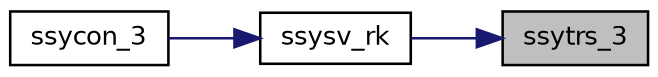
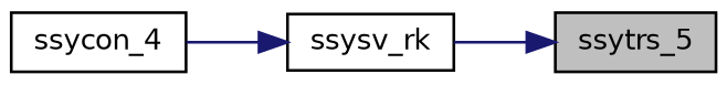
  digraph {
    rankdir=RL
    node [color=black fillcolor=white fontname=Helvetica fontsize=10 shape=record style=filled]
    edge [color=midnightblue dir=back fontname=Helvetica fontsize=10 labelfontname=Helvetica labelfontsize=10 style=solid]
-   n1 [fillcolor=grey75 fontcolor=black height=0.2 label=ssytrs_3 width=0.4]
+   n1 [fillcolor=grey75 fontcolor=black height=0.2 label=ssytrs_5 width=0.4]
    n2 [height=0.2 label=ssysv_rk width=0.4]
-   n3 [height=0.2 label=ssycon_3 width=0.4]
+   n3 [height=0.2 label=ssycon_4 width=0.4]
    n1 -> n2
    n2 -> n3
  }
